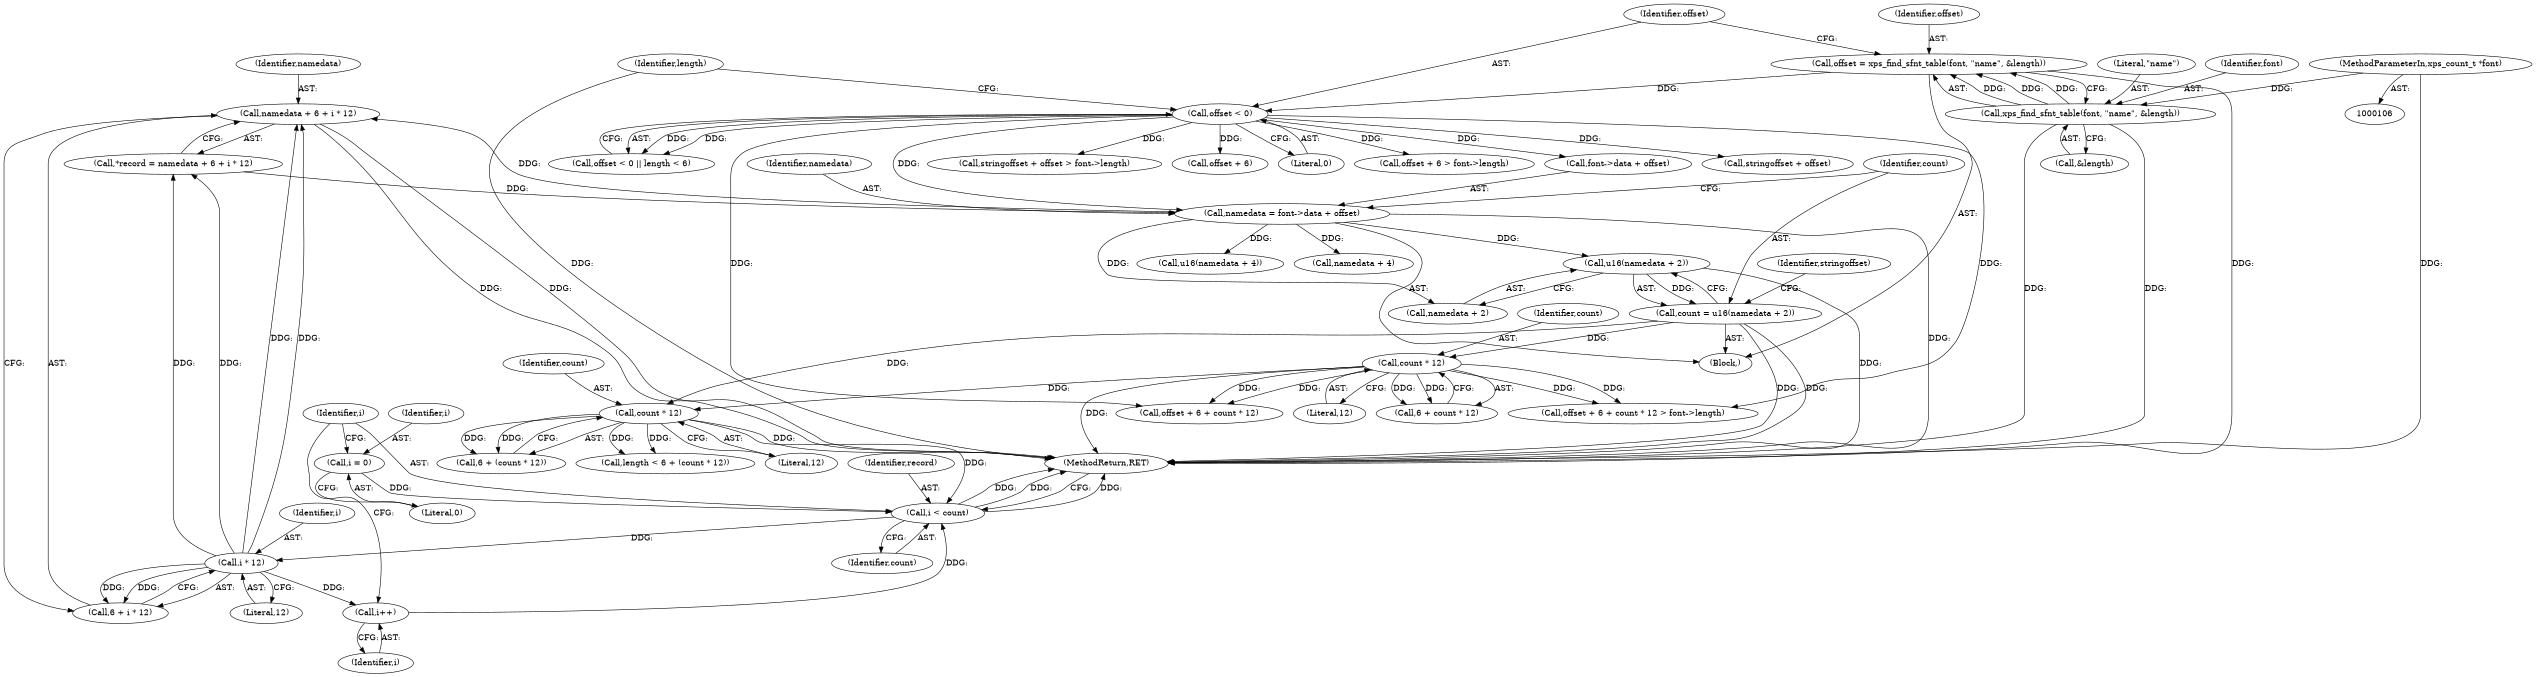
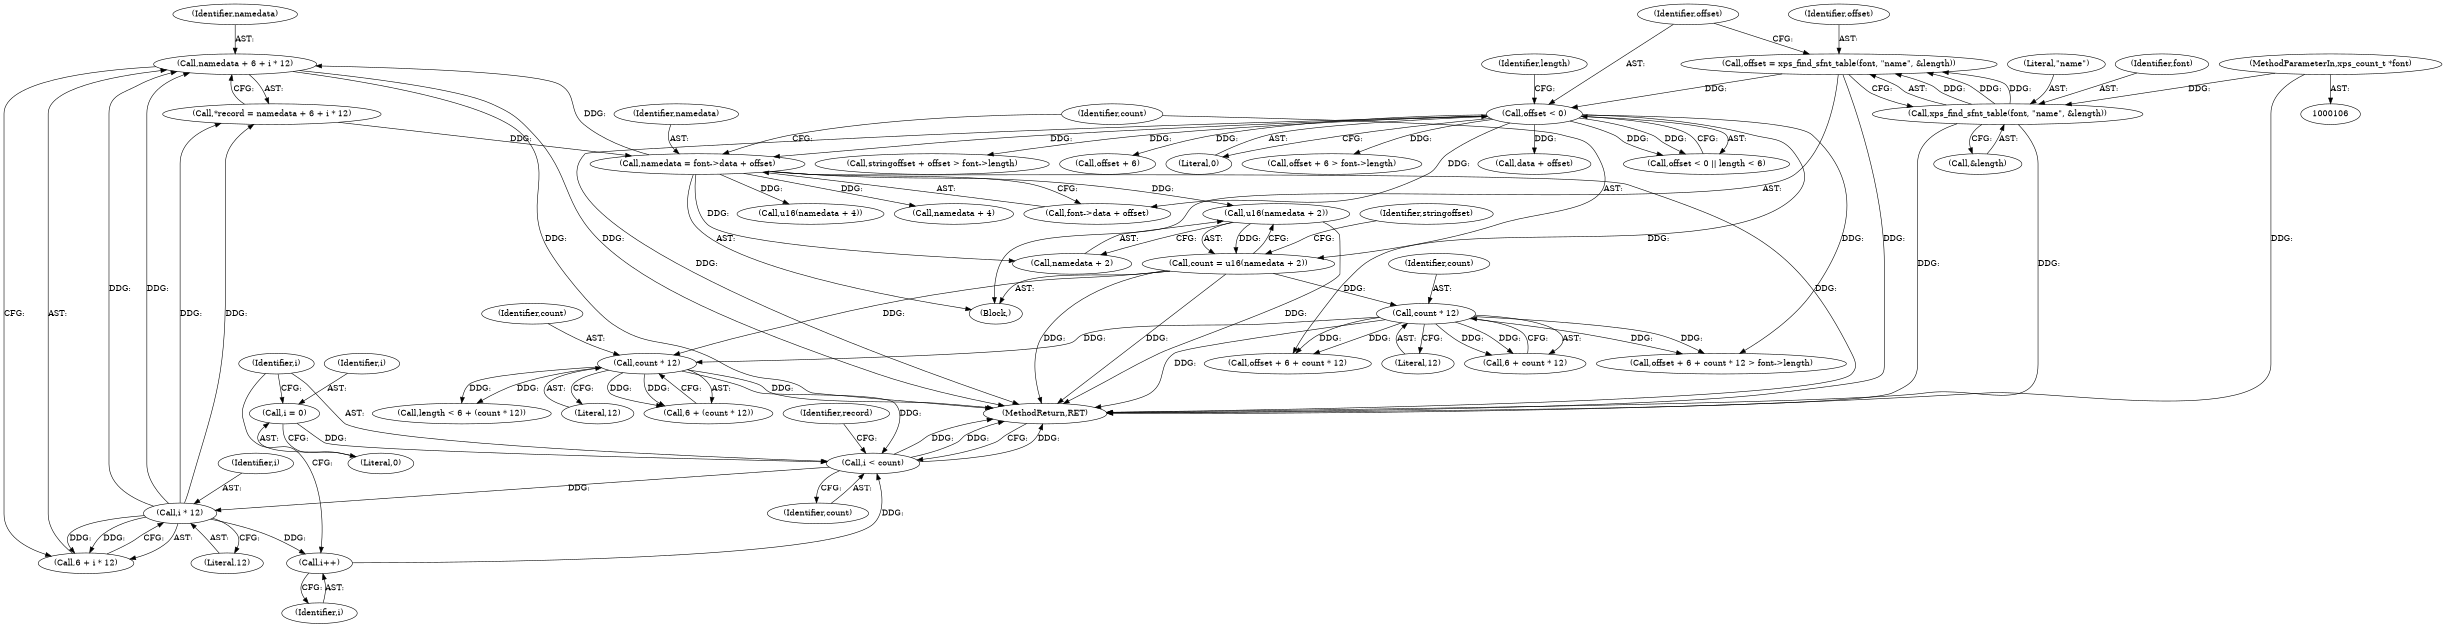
  digraph {
    n1 [label="(Call,namedata + 6 + i * 12)"]
    n2 [label="(Call,*record = namedata + 6 + i * 12)"]
    n3 [label="(Call,6 + i * 12)"]
    n4 [label="(MethodReturn,RET)"]
    n5 [label="(Call,namedata = font->data + offset)"]
    n6 [label="(Call,i * 12)"]
    n7 [label="(Call,i < count)"]
    n8 [label="(Call,u16(namedata + 2))"]
    n9 [label="(Call,font->data + offset)"]
    n10 [label="(Block,)"]
    n11 [label="(Call,u16(namedata + 4))"]
    n12 [label="(Call,namedata + 2)"]
    n13 [label="(Call,namedata + 4)"]
    n14 [label="(Call,count = u16(namedata + 2))"]
    n15 [label="(Call,offset < 0)"]
    n16 [label="(Call,stringoffset + offset > font->length)"]
    n17 [label="(Call,offset + 6)"]
    n18 [label="(Literal,0)"]
    n19 [label="(Call,offset + 6 > font->length)"]
    n20 [label="(Call,offset + 6 + count * 12 > font->length)"]
-   n21 [label="(Call,stringoffset + offset)"]
+   n21 [label="(Call,data + offset)"]
    n22 [label="(Call,offset + 6 + count * 12)"]
    n23 [label="(Call,offset < 0 || length < 6)"]
    n24 [label="(Call,offset = xps_find_sfnt_table(font, \"name\", &length))"]
    n25 [label="(Call,xps_find_sfnt_table(font, \"name\", &length))"]
    n26 [label="(Call,&length)"]
    n27 [label="(MethodParameterIn,xps_count_t *font)"]
    1000106
    n29 [label="(Call,i++)"]
    n30 [label="(Literal,12)"]
    n31 [label="(Identifier,i)"]
    n32 [label="(Identifier,count)"]
    n33 [label="(Call,i = 0)"]
    n34 [label="(Literal,0)"]
    n35 [label="(Call,count * 12)"]
    n36 [label="(Call,6 + (count * 12))"]
    n37 [label="(Call,length < 6 + (count * 12))"]
    n38 [label="(Literal,12)"]
    n39 [label="(Call,count * 12)"]
    n40 [label="(Literal,12)"]
    n41 [label="(Call,6 + count * 12)"]
    n42 [label="(Identifier,namedata)"]
    n43 [label="(Identifier,count)"]
    n44 [label="(Identifier,length)"]
    n45 [label="(Identifier,stringoffset)"]
    n46 [label="(Identifier,i)"]
    n47 [label="(Identifier,i)"]
    n48 [label="(Identifier,i)"]
    n49 [label="(Identifier,record)"]
    n50 [label="(Identifier,namedata)"]
    n51 [label="(Identifier,count)"]
    n52 [label="(Identifier,count)"]
    n53 [label="(Literal,\"name\")"]
    n54 [label="(Identifier,offset)"]
    n55 [label="(Identifier,font)"]
    n56 [label="(Identifier,offset)"]
    n1 -> n2 [label="AST: "]
    n1 -> n3 [label="CFG: "]
    n1 -> n4 [label="DDG: "]
    n1 -> n4 [label="DDG: "]
    n2 -> n1 [label="CFG: "]
    n2 -> n5 [label="DDG: "]
    n3 -> n1 [label="AST: "]
    n3 -> n6 [label="CFG: "]
    n4 -> n7 [label="CFG: "]
    n5 -> n1 [label="DDG: "]
    n5 -> n4 [label="DDG: "]
    n5 -> n8 [label="DDG: "]
+   n5 -> n9 [label="CFG: "]
    n5 -> n10 [label="AST: "]
    n5 -> n11 [label="DDG: "]
    n5 -> n12 [label="DDG: "]
    n5 -> n13 [label="DDG: "]
    n6 -> n1 [label="DDG: "]
    n6 -> n1 [label="DDG: "]
    n6 -> n2 [label="DDG: "]
    n6 -> n2 [label="DDG: "]
    n6 -> n3 [label="AST: "]
    n6 -> n3 [label="DDG: "]
    n6 -> n3 [label="DDG: "]
    n6 -> n29 [label="DDG: "]
    n6 -> n30 [label="CFG: "]
    n7 -> n4 [label="DDG: "]
    n7 -> n4 [label="DDG: "]
    n7 -> n4 [label="DDG: "]
    n7 -> n6 [label="DDG: "]
    n7 -> n32 [label="CFG: "]
    n8 -> n4 [label="DDG: "]
    n8 -> n12 [label="CFG: "]
    n8 -> n14 [label="AST: "]
    n8 -> n14 [label="DDG: "]
    n9 -> n5 [label="AST: "]
    n12 -> n8 [label="AST: "]
    n14 -> n4 [label="DDG: "]
    n14 -> n4 [label="DDG: "]
    n14 -> n8 [label="CFG: "]
    n14 -> n10 [label="AST: "]
    n14 -> n35 [label="DDG: "]
    n14 -> n39 [label="DDG: "]
-   n44 -> n4 [label="DDG: "]
+   n15 -> n4 [label="DDG: "]
    n15 -> n5 [label="DDG: "]
    n15 -> n9 [label="DDG: "]
    n15 -> n16 [label="DDG: "]
    n15 -> n17 [label="DDG: "]
    n15 -> n18 [label="CFG: "]
    n15 -> n19 [label="DDG: "]
    n15 -> n20 [label="DDG: "]
    n15 -> n21 [label="DDG: "]
    n15 -> n22 [label="DDG: "]
    n15 -> n23 [label="AST: "]
    n15 -> n23 [label="DDG: "]
    n15 -> n23 [label="DDG: "]
    n18 -> n15 [label="AST: "]
    n23 -> n15 [label="CFG: "]
    n24 -> n4 [label="DDG: "]
    n24 -> n10 [label="AST: "]
    n24 -> n15 [label="DDG: "]
    n24 -> n25 [label="CFG: "]
    n25 -> n4 [label="DDG: "]
    n25 -> n4 [label="DDG: "]
    n25 -> n24 [label="AST: "]
    n25 -> n24 [label="DDG: "]
    n25 -> n24 [label="DDG: "]
    n25 -> n24 [label="DDG: "]
    n25 -> n26 [label="CFG: "]
    n26 -> n25 [label="AST: "]
    n27 -> n4 [label="DDG: "]
    n27 -> n25 [label="DDG: "]
    n27 -> 1000106 [label="AST: "]
    n29 -> n7 [label="DDG: "]
    n29 -> n31 [label="CFG: "]
    n30 -> n6 [label="AST: "]
    n31 -> n29 [label="AST: "]
    n32 -> n7 [label="AST: "]
    n33 -> n7 [label="DDG: "]
    n33 -> n34 [label="CFG: "]
    n34 -> n33 [label="AST: "]
    n35 -> n4 [label="DDG: "]
    n35 -> n7 [label="DDG: "]
    n35 -> n36 [label="AST: "]
    n35 -> n36 [label="DDG: "]
    n35 -> n36 [label="DDG: "]
    n35 -> n37 [label="DDG: "]
    n35 -> n37 [label="DDG: "]
    n35 -> n38 [label="CFG: "]
    n36 -> n35 [label="CFG: "]
    n38 -> n35 [label="AST: "]
    n39 -> n4 [label="DDG: "]
    n39 -> n20 [label="DDG: "]
    n39 -> n20 [label="DDG: "]
    n39 -> n22 [label="DDG: "]
    n39 -> n22 [label="DDG: "]
    n39 -> n35 [label="DDG: "]
    n39 -> n40 [label="CFG: "]
    n39 -> n41 [label="AST: "]
    n39 -> n41 [label="DDG: "]
    n39 -> n41 [label="DDG: "]
    n40 -> n39 [label="AST: "]
    n41 -> n39 [label="CFG: "]
    n42 -> n1 [label="AST: "]
    n43 -> n5 [label="CFG: "]
    n43 -> n14 [label="AST: "]
    n44 -> n15 [label="CFG: "]
    n45 -> n14 [label="CFG: "]
    n46 -> n6 [label="AST: "]
    n47 -> n33 [label="AST: "]
    n48 -> n7 [label="AST: "]
    n48 -> n29 [label="CFG: "]
    n48 -> n33 [label="CFG: "]
-   n49 -> n7 [label="AST: "]
+   n49 -> n7 [label="CFG: "]
    n50 -> n5 [label="AST: "]
    n51 -> n39 [label="AST: "]
    n52 -> n35 [label="AST: "]
    n53 -> n25 [label="AST: "]
    n54 -> n24 [label="AST: "]
    n55 -> n25 [label="AST: "]
    n56 -> n15 [label="AST: "]
    n56 -> n24 [label="CFG: "]
  }
